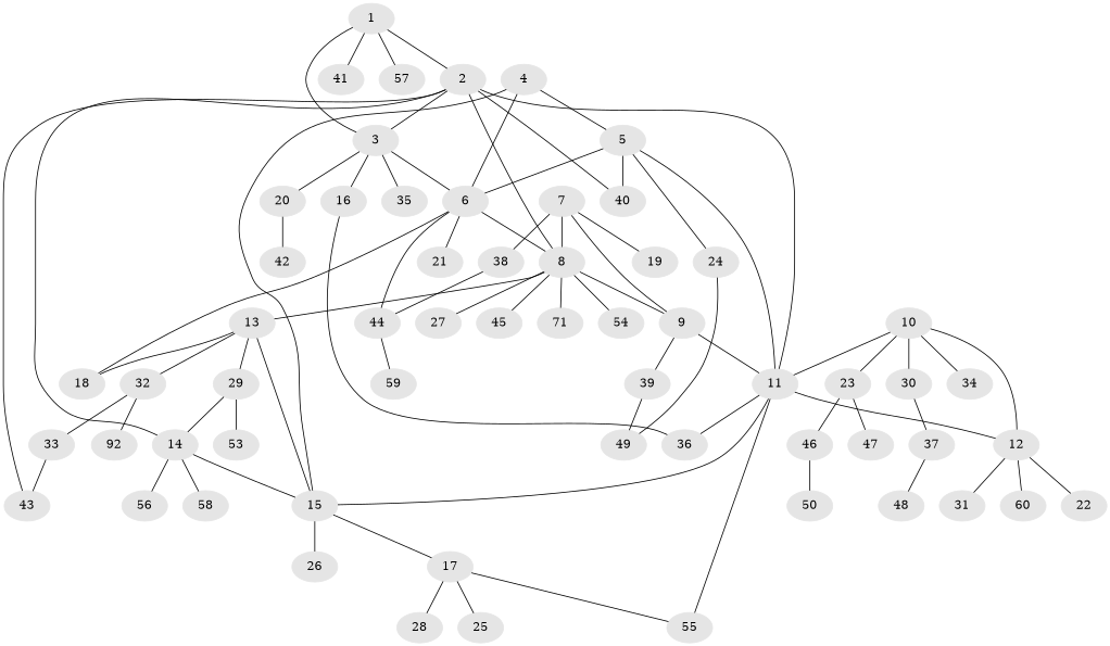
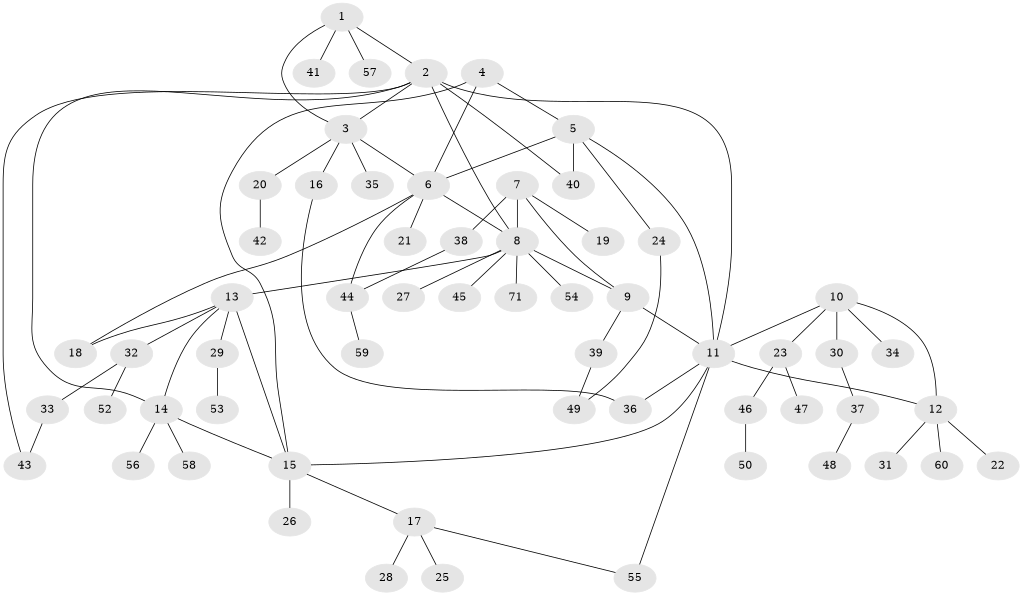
  graph {
    node [color=gray90 style=filled]
    1
    2
    3
    41
    57
    8
    11
    14
    40
    43
    6
    16
    20
    35
    9
    13
    27
    45
    n19 [label=71]
    54
    15
    12
    36
    55
    58
    56
    18
    21
    44
    42
    4
    5
    24
    17
    26
    49
    59
    7
    19
    38
    39
    29
    32
    10
    23
    30
    34
    22
    31
    60
    46
    47
    37
    53
    33
-   52 [label=92]
+   52
    25
    28
    50
    48
    1 -- 2
    1 -- 3
    1 -- 41
    1 -- 57
    2 -- 3
    2 -- 8
    2 -- 11
    2 -- 14
    2 -- 40
    2 -- 43
    3 -- 6
    3 -- 16
    3 -- 20
    3 -- 35
    8 -- 9
    8 -- 13
    8 -- 27
    8 -- 45
    8 -- n19
    8 -- 54
    11 -- 15
    11 -- 12
    11 -- 36
    11 -- 55
    14 -- 15
    14 -- 58
    14 -- 56
    6 -- 8
    6 -- 18
    6 -- 21
    6 -- 44
    16 -- 36
    20 -- 42
    9 -- 11
    9 -- 39
-   29 -- 14
+   13 -- 14
    13 -- 15
    13 -- 18
    13 -- 29
    13 -- 32
    15 -- 17
    15 -- 26
    12 -- 22
    12 -- 31
    12 -- 60
    44 -- 59
    4 -- 6
    4 -- 15
    4 -- 5
    5 -- 11
    5 -- 40
    5 -- 6
    5 -- 24
    24 -- 49
    17 -- 55
    17 -- 25
    17 -- 28
    7 -- 8
    7 -- 9
    7 -- 19
    7 -- 38
    38 -- 44
    39 -- 49
    29 -- 53
    32 -- 33
    32 -- 52
    10 -- 11
    10 -- 12
    10 -- 23
    10 -- 30
    10 -- 34
    23 -- 46
    23 -- 47
    30 -- 37
    46 -- 50
    37 -- 48
    33 -- 43
  }
